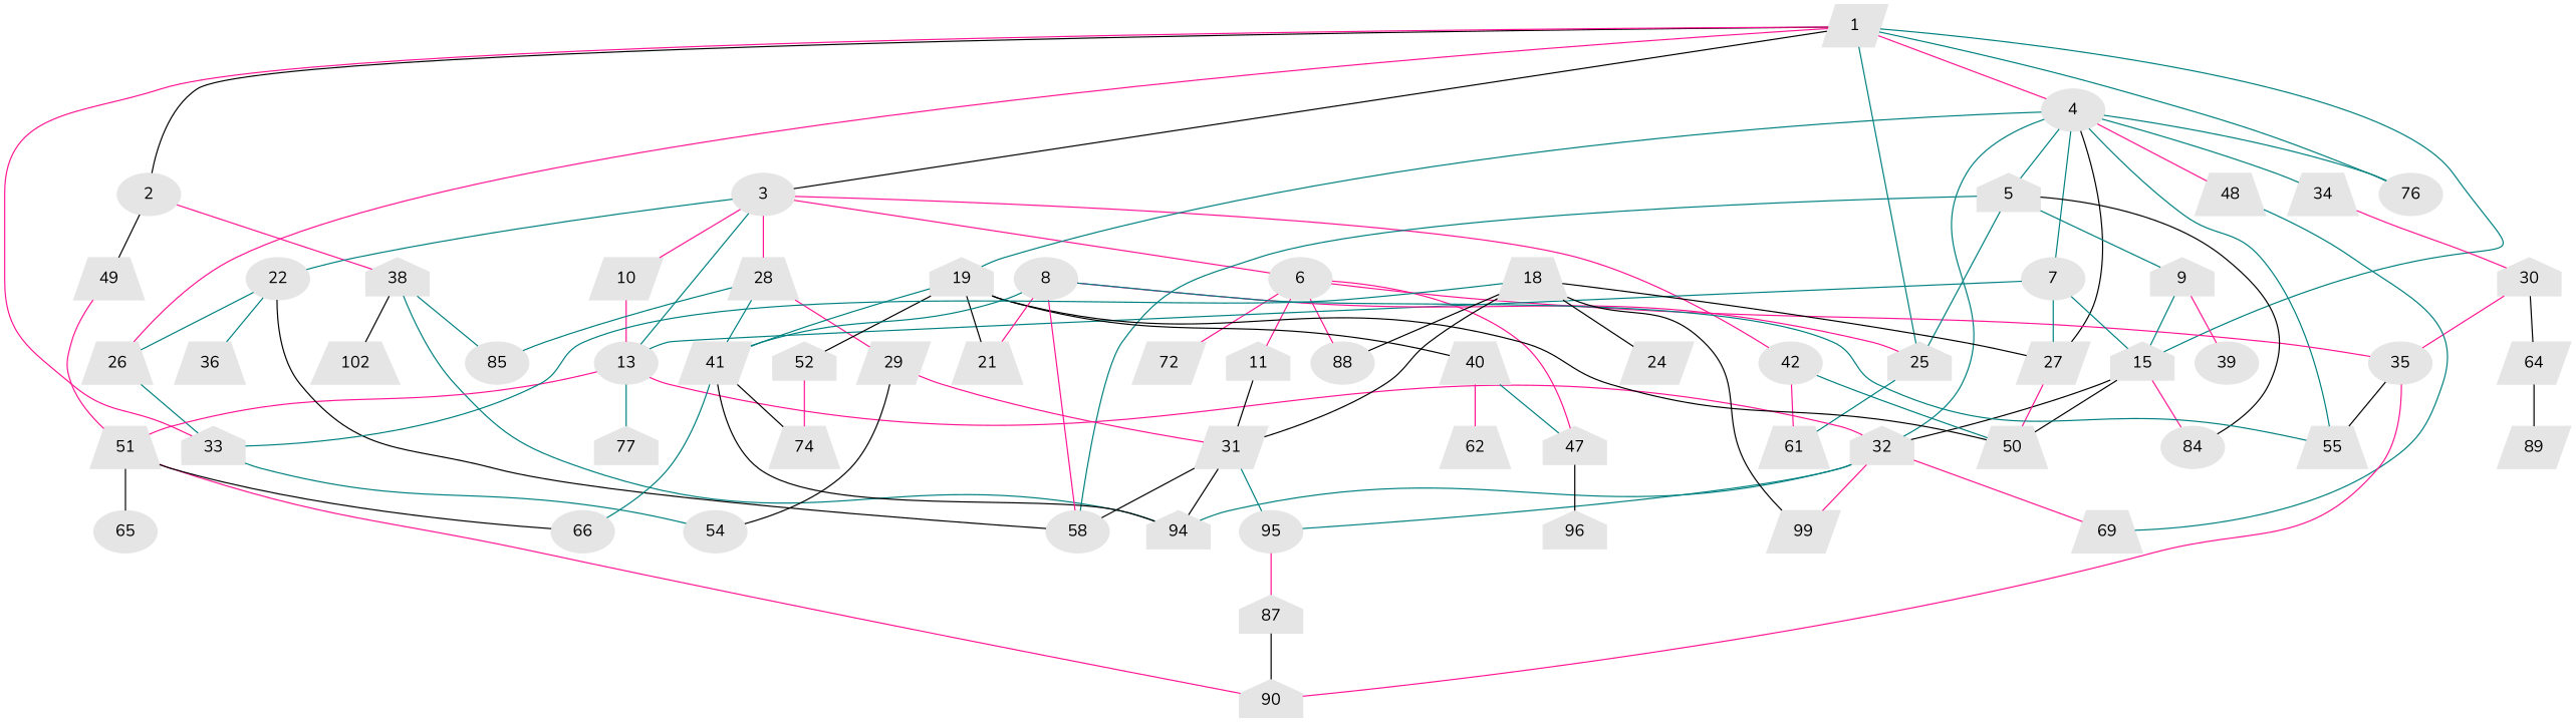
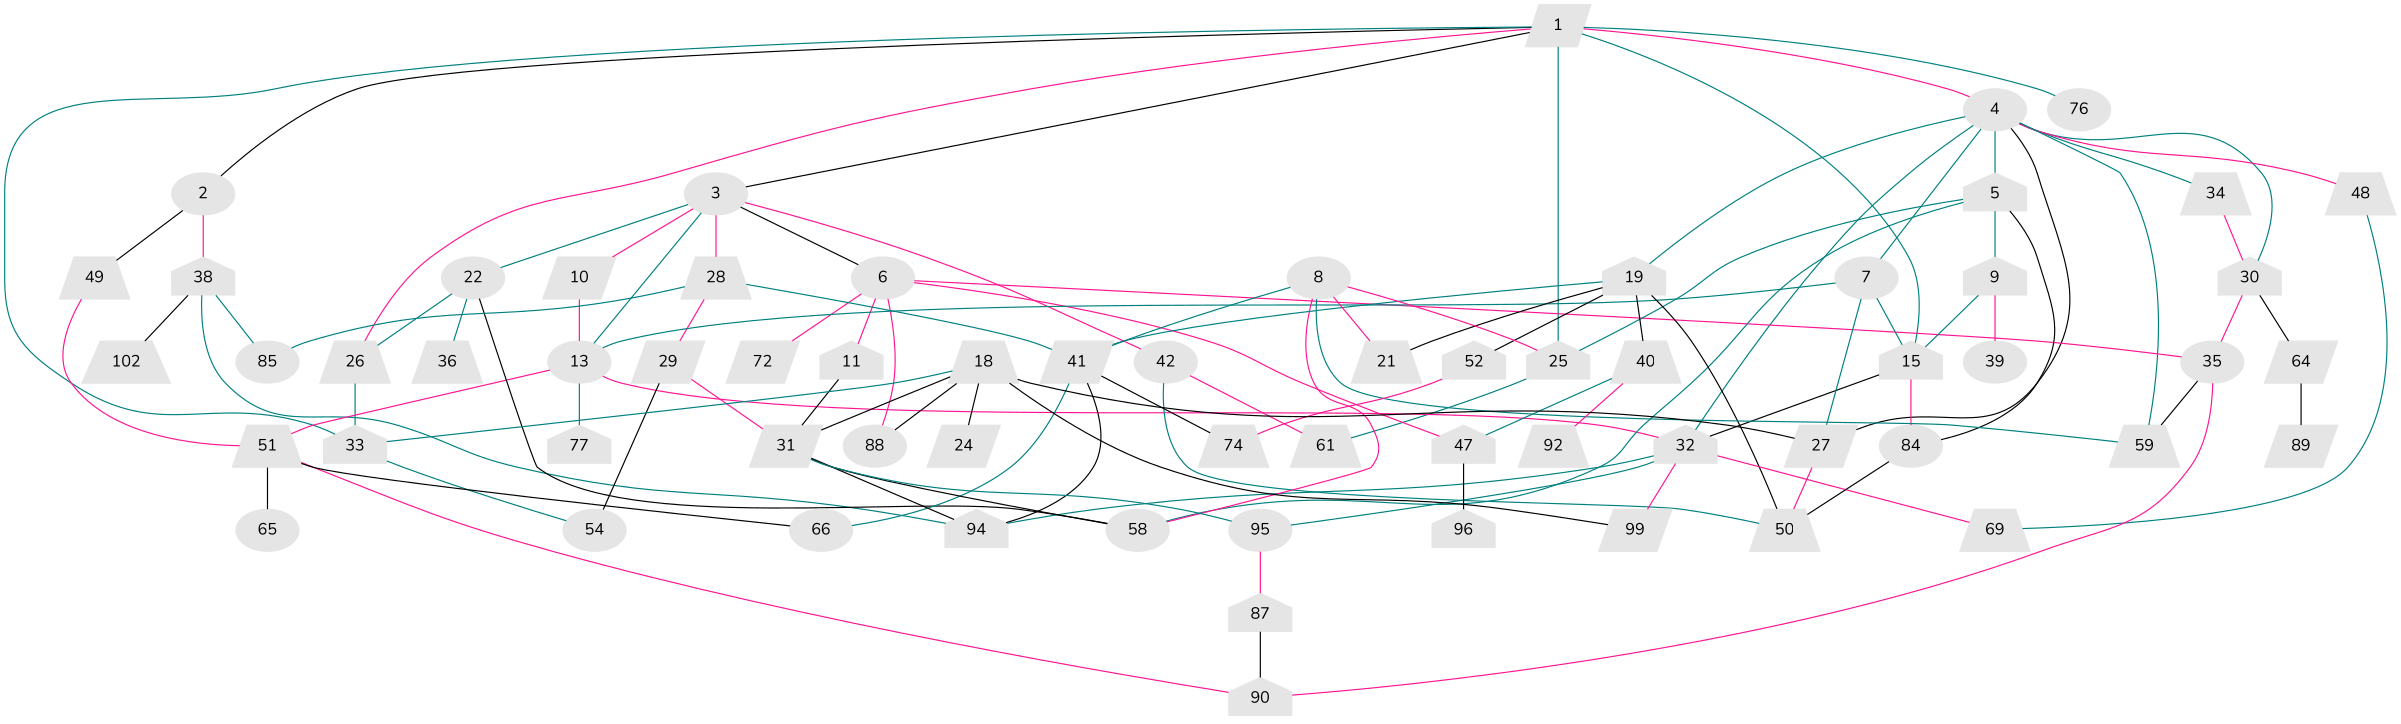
  graph {
    fontname=Nunito
    node [color=gray90 fontname=Nunito shape=ellipse style=filled]
    edge [color=teal fontname=Nunito]
    1 [shape=parallelogram super="+23+63+14"]
    2
    3 [super="+12"]
    4 [super="+56+20"]
    15 [shape=house super="+44"]
    25 [shape=house]
    26 [shape=trapezium]
    33 [shape=house]
    76
    38 [shape=house super="+95"]
    49 [shape=trapezium super="+86"]
    6
    10 [shape=parallelogram]
    13 [super="+60+55"]
    22
    28 [shape=trapezium]
    42 [super="+73"]
    5 [shape=house super="+17"]
    7
    19 [shape=house]
    30 [shape=house]
    32 [shape=house super="+80+53"]
    34 [shape=trapezium super="+43"]
    48 [shape=trapezium]
-   59 [shape=trapezium super="+91" label=55]
+   59 [shape=trapezium super="+91"]
    27 [shape=parallelogram]
    84
    50 [shape=trapezium super="+107"]
    n29 [label=61 shape=trapezium]
    54 [super="+70"]
    85
    94 [shape=house super="+106"]
    102 [shape=trapezium]
    51 [shape=trapezium super="+82+105"]
    11 [shape=house super="+16"]
    35 [super="+67+46"]
    47 [shape=house]
    72 [shape=parallelogram]
    88
    77 [shape=house]
    58 [super="+103"]
    36 [shape=trapezium]
    41 [shape=parallelogram super="+57"]
    29 [shape=parallelogram]
    9 [shape=house super="+83"]
    8 [super="+37"]
    21 [shape=trapezium]
    40 [shape=trapezium super="+92"]
    52 [shape=house]
    64 [shape=parallelogram]
    99 [shape=parallelogram]
    n52 [label=95]
    69 [shape=trapezium]
    39
    31 [shape=parallelogram super="+79"]
    90 [shape=house]
    96 [shape=house]
    18 [shape=trapezium super="+45"]
    24 [shape=parallelogram]
    66
    74 [shape=trapezium super="+104"]
    65
-   62 [shape=trapezium super="+109"]
+   62 [shape=trapezium super="+109" label=92]
    89 [shape=parallelogram]
    87 [shape=house]
    1 -- 2 [color=black]
    1 -- 3 [color=black]
    1 -- 4 [color=deeppink weight=2]
    1 -- 15
    1 -- 25
    1 -- 26 [color=deeppink]
-   1 -- 33 [color=deeppink]
+   1 -- 33
    1 -- 76
    2 -- 38 [color=deeppink]
    2 -- 49 [color=black]
-   3 -- 6 [color=deeppink]
+   3 -- 6 [color=black]
    3 -- 10 [color=deeppink]
    3 -- 13
    3 -- 22
    3 -- 28 [color=deeppink]
    3 -- 42 [color=deeppink]
    4 -- 5
    4 -- 7
    4 -- 19
-   4 -- 76
+   4 -- 30
    4 -- 32
    4 -- 34
    4 -- 48 [color=deeppink]
    4 -- 59
    4 -- 27 [color=black]
    15 -- 32 [color=black]
    15 -- 84 [color=deeppink]
-   15 -- 50 [color=black]
+   84 -- 50 [color=black]
    25 -- n29
    26 -- 33
    33 -- 54
    38 -- 85
    38 -- 94
    38 -- 102 [color=black]
    49 -- 51 [color=deeppink]
    6 -- 11 [color=deeppink]
    6 -- 35 [color=deeppink]
    6 -- 47 [color=deeppink]
    6 -- 72 [color=deeppink]
    6 -- 88 [color=deeppink]
    10 -- 13 [color=deeppink]
    13 -- 32 [color=deeppink]
    13 -- 51 [color=deeppink]
    13 -- 77
    22 -- 26
    22 -- 58 [color=black]
    22 -- 36
    28 -- 85
    28 -- 41
    28 -- 29 [color=deeppink]
    42 -- 50
    42 -- n29 [color=deeppink]
    5 -- 25
    5 -- 84 [color=black]
    5 -- 58
    5 -- 9
    7 -- 15
    7 -- 13
    7 -- 27
    19 -- 50 [color=black]
    19 -- 41
    19 -- 21 [color=black]
    19 -- 40 [color=black]
    19 -- 52 [color=black]
    30 -- 35 [color=deeppink]
    30 -- 64 [color=black]
    32 -- 94
    32 -- 99 [color=deeppink]
    32 -- n52
    32 -- 69 [color=deeppink]
    34 -- 30 [color=deeppink]
    48 -- 69
    27 -- 50 [color=deeppink]
    51 -- 90 [color=deeppink]
    51 -- 66 [color=black]
    51 -- 65 [color=black]
    11 -- 31 [color=black]
    35 -- 59 [color=black]
    35 -- 90 [color=deeppink]
    47 -- 96 [color=black]
    41 -- 94 [color=black]
    41 -- 66
    41 -- 74 [color=black]
    29 -- 54 [color=black]
    29 -- 31 [color=deeppink]
    9 -- 15
    9 -- 39 [color=deeppink]
    8 -- 25 [color=deeppink]
    8 -- 59
    8 -- 58 [color=deeppink]
    8 -- 41
    8 -- 21 [color=deeppink]
    40 -- 47
    40 -- 62 [color=deeppink]
    52 -- 74 [color=deeppink]
    64 -- 89 [color=black]
    n52 -- 87 [color=deeppink]
    31 -- 94 [color=black]
    31 -- 58 [color=black]
    31 -- n52
    18 -- 33
    18 -- 27 [color=black]
    18 -- 88 [color=black]
    18 -- 99 [color=black]
    18 -- 31 [color=black]
    18 -- 24 [color=black]
    87 -- 90 [color=black]
  }
